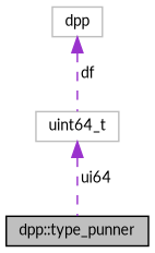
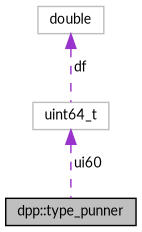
  digraph {
    fontname=Lato
    node [color=grey75 fontname=Lato fontsize=10 shape=record]
    edge [color=darkorchid3 dir=back fontname=Lato fontsize=10 labelfontname=Helvetica labelfontsize=10 style=dashed]
    n1 [color=black fillcolor=grey75 fontcolor=black height=0.2 label="dpp::type_punner" style=filled width=0.4]
    n2 [height=0.2 label=uint64_t width=0.4]
-   n3 [height=0.2 label=dpp width=0.4]
-   n2 -> n1 [label=" ui64"]
+   n3 [height=0.2 label=double width=0.4]
+   n2 -> n1 [label=" ui60"]
    n3 -> n2 [label=" df"]
  }
